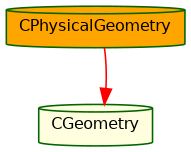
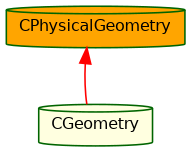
  digraph {
    node [color=darkgreen fontname=Helvetica fontsize=10 shape=cylinder style=filled]
    n1 [fillcolor=orange fontcolor=black height=0.2 label=CPhysicalGeometry width=0.4]
    n2 [fillcolor=lightyellow height=0.2 label=CGeometry width=0.4]
-   n2 -> n1 [color=red dir=back fontname=Helvetica fontsize=10 labelfontname=Helvetica labelfontsize=10 style=solid]
+   n1 -> n2 [color=red dir=back fontname=Helvetica fontsize=10 labelfontname=Helvetica labelfontsize=10 style=solid]
  }
